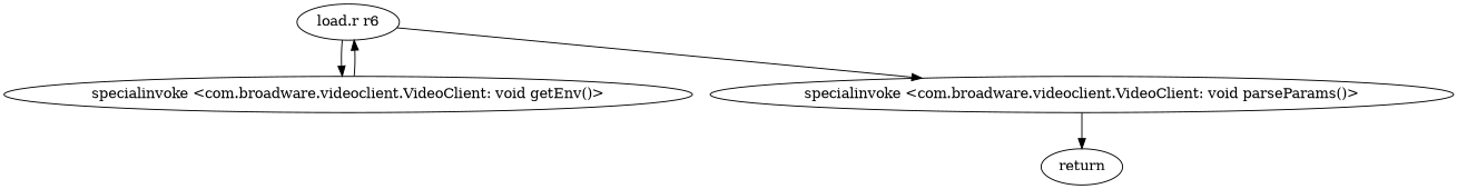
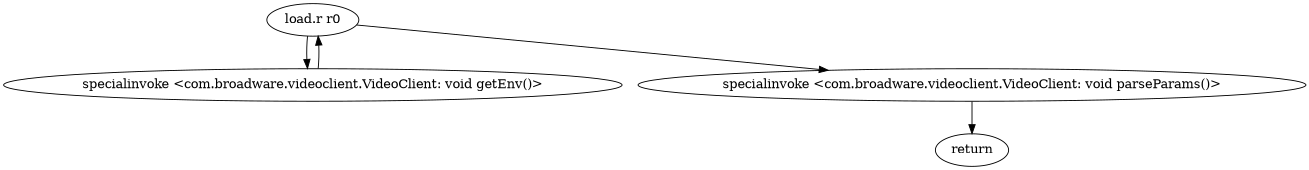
  digraph {
-   "load.r r0" [label="load.r r6"]
+   "load.r r0"
    "specialinvoke <com.broadware.videoclient.VideoClient: void getEnv()>"
    "specialinvoke <com.broadware.videoclient.VideoClient: void parseParams()>"
    return
    "load.r r0" -> "specialinvoke <com.broadware.videoclient.VideoClient: void getEnv()>"
    "load.r r0" -> "specialinvoke <com.broadware.videoclient.VideoClient: void parseParams()>"
    "specialinvoke <com.broadware.videoclient.VideoClient: void getEnv()>" -> "load.r r0"
    "specialinvoke <com.broadware.videoclient.VideoClient: void parseParams()>" -> return
  }
